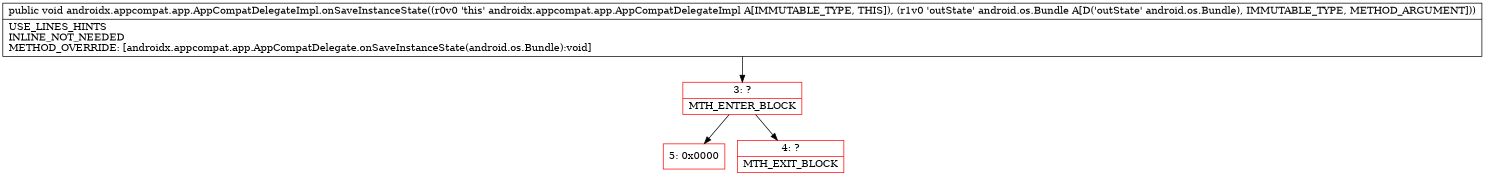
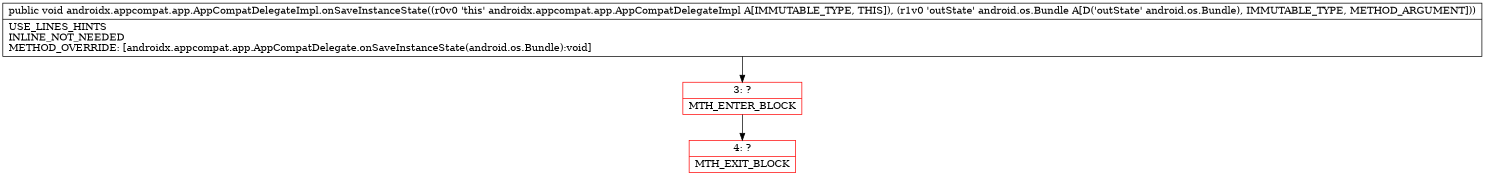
  digraph {
    node [color=red shape=record]
    n1 [label="{3\:\ ?|MTH_ENTER_BLOCK\l}"]
-   n2 [label="{5\:\ 0x0000}"]
    n3 [label="{4\:\ ?|MTH_EXIT_BLOCK\l}"]
    n4 [label="{public void androidx.appcompat.app.AppCompatDelegateImpl.onSaveInstanceState((r0v0 'this' androidx.appcompat.app.AppCompatDelegateImpl A[IMMUTABLE_TYPE, THIS]), (r1v0 'outState' android.os.Bundle A[D('outState' android.os.Bundle), IMMUTABLE_TYPE, METHOD_ARGUMENT]))  | USE_LINES_HINTS\lINLINE_NOT_NEEDED\lMETHOD_OVERRIDE: [androidx.appcompat.app.AppCompatDelegate.onSaveInstanceState(android.os.Bundle):void]\l}" color=""]
    subgraph cluster_1 {
      label="R(0)"
    }
-   n1 -> n2
    n1 -> n3
    n4 -> n1
  }
